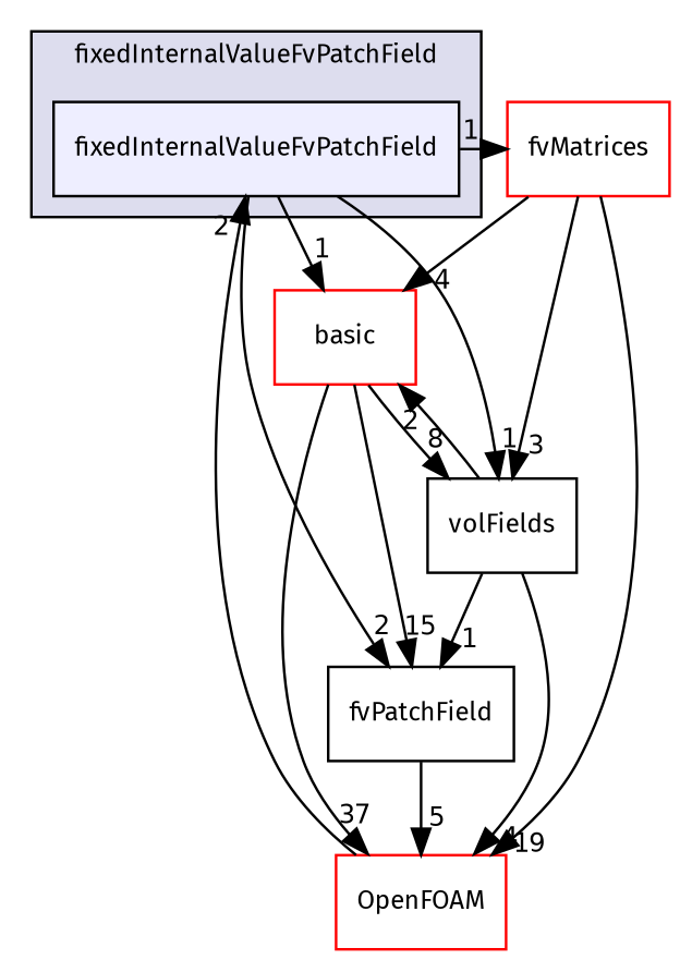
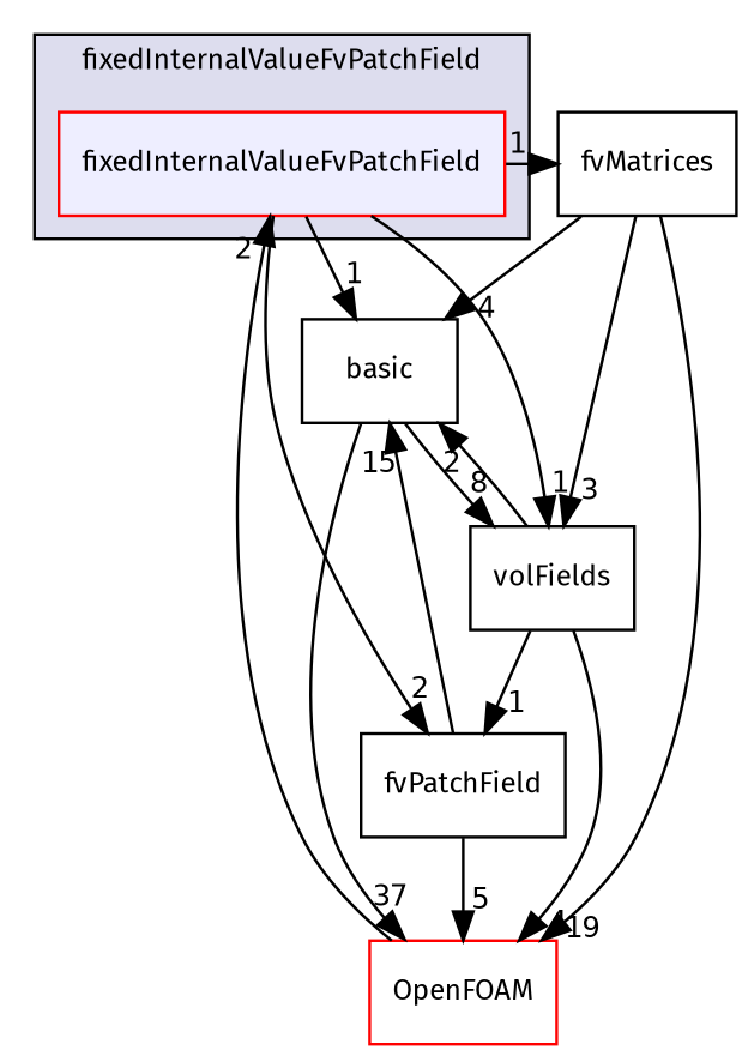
  digraph {
    compound=true
    fontname="Fira Sans"
    node [fontname="Fira Sans" fontsize=10 shape=box]
    edge [fontname="Fira Sans" headlabel=1 labeldistance=1.5 labelfontname=Helvetica labelfontsize=10]
-   n1 [fillcolor="#eeeeff" label=fixedInternalValueFvPatchField pencolor=black style=filled]
-   n2 [color=red label=basic]
+   n1 [fillcolor="#eeeeff" label=fixedInternalValueFvPatchField pencolor=black style=filled color=red]
+   n2 [color=black label=basic]
    n3 [label=fvPatchField]
    n4 [label=volFields]
-   n5 [color=red label=fvMatrices]
+   n5 [color=black label=fvMatrices]
    n6 [color=red label=OpenFOAM]
    subgraph cluster_1 {
      bgcolor="#ddddee"
      fontsize=10
      label=fixedInternalValueFvPatchField
      pencolor=black
      n1
    }
    n1 -> n2
    n1 -> n3 [headlabel=2]
    n1 -> n4
    n1 -> n5
-   n2 -> n3 [headlabel=15]
+   n3 -> n2 [headlabel=15]
    n2 -> n4 [headlabel=8]
    n2 -> n6 [headlabel=37]
    n3 -> n6 [headlabel=5]
    n4 -> n2 [headlabel=2]
    n4 -> n3
    n4 -> n6 [headlabel=4]
    n5 -> n2 [headlabel=4]
    n5 -> n4 [headlabel=3]
    n5 -> n6 [headlabel=19]
    n6 -> n1 [headlabel=2]
  }
